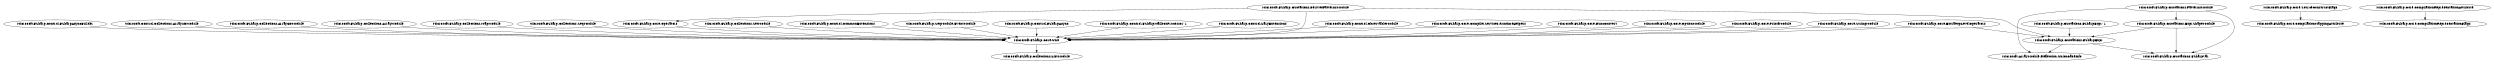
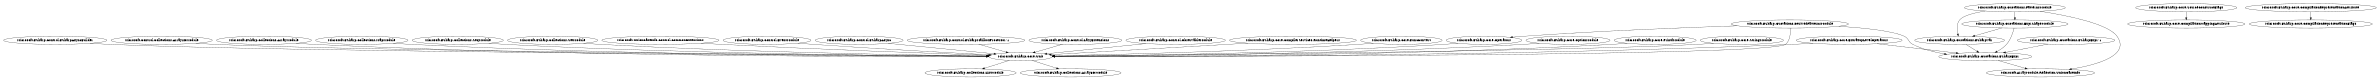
  digraph {
    fontsize=10
    rankdir=TB
    "Microsoft.FSharp.Core.Unit"
    "Microsoft.FSharp.Core.SourceConstructFlags"
    "Microsoft.FSharp.Core.CompilationRepresentationFlags"
    "Microsoft.FSharp.Control.FSharpAsyncBuilder"
    "Microsoft.FSharp.Quotations.FSharpExpr"
    "Microsoft.FSharp.Quotations.FSharpVar"
    n7 [label="Microsoft.ArrayModule.Reflection.UnionCaseInfo"]
    "Microsoft.FSharp.Collections.ListModule"
    "Microsoft.FSharp.Core.CompilationMappingAttribute"
    n10 [label="Microsoft.Control.Collections.Array2DModule"]
    "Microsoft.FSharp.Collections.Array3DModule"
    "Microsoft.FSharp.Collections.ArrayModule"
    "Microsoft.FSharp.Collections.MapModule"
    "Microsoft.FSharp.Collections.SeqModule"
    "Microsoft.FSharp.Collections.SetModule"
-   "Microsoft.FSharp.Control.CommonExtensions"
-   "Microsoft.FSharp.Control.EventModule" [label="Microsoft.FSharp.SeqModule.EventModule"]
+   "Microsoft.FSharp.Control.CommonExtensions" [label="Microsoft.UnionCaseInfo.Control.CommonExtensions"]
+   "Microsoft.FSharp.Control.EventModule"
    "Microsoft.FSharp.Control.FSharpAsync"
    "Microsoft.FSharp.Control.FSharpMailboxProcessor`1"
    "Microsoft.FSharp.Control.LazyExtensions"
    "Microsoft.FSharp.Control.ObservableModule"
    "Microsoft.FSharp.Core.CompilationRepresentationAttribute"
    "Microsoft.FSharp.Core.CompilerServices.RuntimeHelpers"
    "Microsoft.FSharp.Core.ExtraTopLevelOperators"
    "Microsoft.FSharp.Core.FuncConvert"
    "Microsoft.FSharp.Core.Operators"
    "Microsoft.FSharp.Core.OptionModule"
    "Microsoft.FSharp.Core.PrintfModule"
    "Microsoft.FSharp.Core.StringModule"
    "Microsoft.FSharp.Quotations.DerivedPatternsModule"
    "Microsoft.FSharp.Quotations.ExprShapeModule"
    "Microsoft.FSharp.Quotations.FSharpExpr`1"
    "Microsoft.FSharp.Quotations.PatternsModule"
    subgraph sub_1 {
      rank=none
      "Microsoft.FSharp.Core.Unit"
    }
    subgraph sub_2 {
      rank=none
      "Microsoft.FSharp.Core.Unit"
    }
    subgraph sub_3 {
      rank=none
      "Microsoft.FSharp.Core.Unit"
    }
    subgraph sub_4 {
      rank=none
      "Microsoft.FSharp.Core.Unit"
    }
    subgraph sub_5 {
      rank=none
      "Microsoft.FSharp.Core.Unit"
    }
    subgraph sub_6 {
      rank=none
      "Microsoft.FSharp.Core.Unit"
    }
    subgraph sub_7 {
      rank=none
      "Microsoft.FSharp.Core.Unit"
    }
    subgraph sub_8 {
      rank=none
      "Microsoft.FSharp.Core.Unit"
    }
    subgraph sub_9 {
      rank=none
      "Microsoft.FSharp.Core.Unit"
    }
    subgraph sub_10 {
      rank=none
      "Microsoft.FSharp.Core.Unit"
    }
    subgraph sub_11 {
      rank=none
      "Microsoft.FSharp.Core.Unit"
    }
    subgraph sub_12 {
      rank=none
      "Microsoft.FSharp.Core.Unit"
    }
    subgraph sub_13 {
      rank=none
      "Microsoft.FSharp.Core.Unit"
    }
    subgraph sub_14 {
      rank=none
      "Microsoft.FSharp.Core.Unit"
    }
    subgraph sub_15 {
      rank=none
      "Microsoft.FSharp.Core.Unit"
    }
    subgraph sub_16 {
      rank=none
      "Microsoft.FSharp.Core.SourceConstructFlags"
    }
    subgraph sub_17 {
      rank=none
      "Microsoft.FSharp.Core.CompilationRepresentationFlags"
    }
    subgraph sub_18 {
      rank=none
      "Microsoft.FSharp.Core.Unit"
    }
    subgraph sub_19 {
      rank=none
      "Microsoft.FSharp.Core.Unit"
      "Microsoft.FSharp.Control.FSharpAsyncBuilder"
      "Microsoft.FSharp.Quotations.FSharpExpr"
    }
    subgraph sub_20 {
      rank=none
      "Microsoft.FSharp.Core.Unit"
    }
    subgraph sub_21 {
      rank=none
      "Microsoft.FSharp.Core.Unit"
    }
    subgraph sub_22 {
      rank=none
      "Microsoft.FSharp.Core.Unit"
    }
    subgraph sub_23 {
      rank=none
      "Microsoft.FSharp.Core.Unit"
    }
    subgraph sub_24 {
      rank=none
      "Microsoft.FSharp.Core.Unit"
      "Microsoft.FSharp.Quotations.FSharpExpr"
      "Microsoft.FSharp.Quotations.FSharpVar"
    }
    subgraph sub_25 {
      rank=none
      "Microsoft.FSharp.Quotations.FSharpExpr"
      "Microsoft.FSharp.Quotations.FSharpVar"
    }
    subgraph sub_26 {
      rank=none
      "Microsoft.FSharp.Quotations.FSharpVar"
      n7
    }
    subgraph sub_27 {
      rank=none
      "Microsoft.FSharp.Quotations.FSharpExpr"
    }
    subgraph sub_28 {
      rank=none
      "Microsoft.FSharp.Quotations.FSharpExpr"
      "Microsoft.FSharp.Quotations.FSharpVar"
      n7
    }
    subgraph sub_29 {
      rank=none
      n7
    }
    "Microsoft.FSharp.Core.Unit" -> "Microsoft.FSharp.Collections.ListModule"
    "Microsoft.FSharp.Core.SourceConstructFlags" -> "Microsoft.FSharp.Core.CompilationMappingAttribute"
    "Microsoft.FSharp.Control.FSharpAsyncBuilder" -> "Microsoft.FSharp.Core.Unit"
-   "Microsoft.FSharp.Quotations.FSharpExpr" -> "Microsoft.FSharp.Quotations.FSharpVar"
+   "Microsoft.FSharp.Quotations.FSharpVar" -> "Microsoft.FSharp.Quotations.FSharpExpr"
    "Microsoft.FSharp.Quotations.FSharpExpr" -> n7
    n10 -> "Microsoft.FSharp.Core.Unit"
-   "Microsoft.FSharp.Collections.Array3DModule" -> "Microsoft.FSharp.Core.Unit"
+   "Microsoft.FSharp.Core.Unit" -> "Microsoft.FSharp.Collections.Array3DModule"
    "Microsoft.FSharp.Collections.ArrayModule" -> "Microsoft.FSharp.Core.Unit"
    "Microsoft.FSharp.Collections.MapModule" -> "Microsoft.FSharp.Core.Unit"
    "Microsoft.FSharp.Collections.SeqModule" -> "Microsoft.FSharp.Core.Unit"
    "Microsoft.FSharp.Collections.SetModule" -> "Microsoft.FSharp.Core.Unit"
    "Microsoft.FSharp.Control.CommonExtensions" -> "Microsoft.FSharp.Core.Unit"
    "Microsoft.FSharp.Control.EventModule" -> "Microsoft.FSharp.Core.Unit"
    "Microsoft.FSharp.Control.FSharpAsync" -> "Microsoft.FSharp.Core.Unit"
    "Microsoft.FSharp.Control.FSharpMailboxProcessor`1" -> "Microsoft.FSharp.Core.Unit"
    "Microsoft.FSharp.Control.LazyExtensions" -> "Microsoft.FSharp.Core.Unit"
    "Microsoft.FSharp.Control.ObservableModule" -> "Microsoft.FSharp.Core.Unit"
    "Microsoft.FSharp.Core.CompilationRepresentationAttribute" -> "Microsoft.FSharp.Core.CompilationRepresentationFlags"
    "Microsoft.FSharp.Core.CompilerServices.RuntimeHelpers" -> "Microsoft.FSharp.Core.Unit"
    "Microsoft.FSharp.Core.ExtraTopLevelOperators" -> "Microsoft.FSharp.Core.Unit"
    "Microsoft.FSharp.Core.ExtraTopLevelOperators" -> "Microsoft.FSharp.Quotations.FSharpExpr"
    "Microsoft.FSharp.Core.FuncConvert" -> "Microsoft.FSharp.Core.Unit"
    "Microsoft.FSharp.Core.Operators" -> "Microsoft.FSharp.Core.Unit"
    "Microsoft.FSharp.Core.OptionModule" -> "Microsoft.FSharp.Core.Unit"
    "Microsoft.FSharp.Core.PrintfModule" -> "Microsoft.FSharp.Core.Unit"
    "Microsoft.FSharp.Core.StringModule" -> "Microsoft.FSharp.Core.Unit"
    "Microsoft.FSharp.Quotations.DerivedPatternsModule" -> "Microsoft.FSharp.Core.Unit"
    "Microsoft.FSharp.Quotations.DerivedPatternsModule" -> "Microsoft.FSharp.Quotations.FSharpExpr"
    "Microsoft.FSharp.Quotations.DerivedPatternsModule" -> "Microsoft.FSharp.Core.Operators"
    "Microsoft.FSharp.Quotations.ExprShapeModule" -> "Microsoft.FSharp.Quotations.FSharpExpr"
    "Microsoft.FSharp.Quotations.ExprShapeModule" -> "Microsoft.FSharp.Quotations.FSharpVar"
    "Microsoft.FSharp.Quotations.FSharpExpr`1" -> "Microsoft.FSharp.Quotations.FSharpExpr"
    "Microsoft.FSharp.Quotations.PatternsModule" -> "Microsoft.FSharp.Quotations.FSharpVar"
    "Microsoft.FSharp.Quotations.PatternsModule" -> n7
    "Microsoft.FSharp.Quotations.PatternsModule" -> "Microsoft.FSharp.Quotations.ExprShapeModule"
  }
